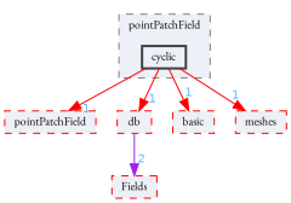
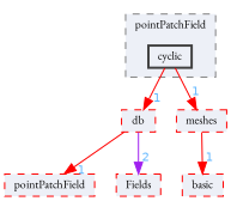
  digraph {
    compound=true
    fontname="EB Garamond"
    node [color=red fillcolor="#edf0f7" fontname="EB Garamond" fontsize=10 shape=box style="filled,dashed"]
    edge [color=red fontcolor=steelblue1 fontname="EB Garamond" fontsize=10 headlabel=1 labeldistance=1.5 labelfontname=Helvetica labelfontsize=10]
    n1 [color=grey25 height=0.2 label=cyclic style="filled,bold" width=0.4]
    n2 [height=0.2 label=pointPatchField width=0.4]
    n3 [height=0.2 label=db width=0.4]
    n4 [height=0.2 label=basic width=0.4]
    n5 [height=0.2 label=meshes width=0.4]
    n6 [height=0.2 label=Fields width=0.4]
    subgraph cluster_1 {
      bgcolor="#edf0f7"
      fontsize=10
      label=pointPatchField
      pencolor=grey50
      style="filled,dashed"
      n1
    }
-   n1 -> n2
+   n3 -> n2
    n1 -> n3
-   n1 -> n4
+   n5 -> n4
    n1 -> n5
    n3 -> n6 [color=purple headlabel=2]
  }
